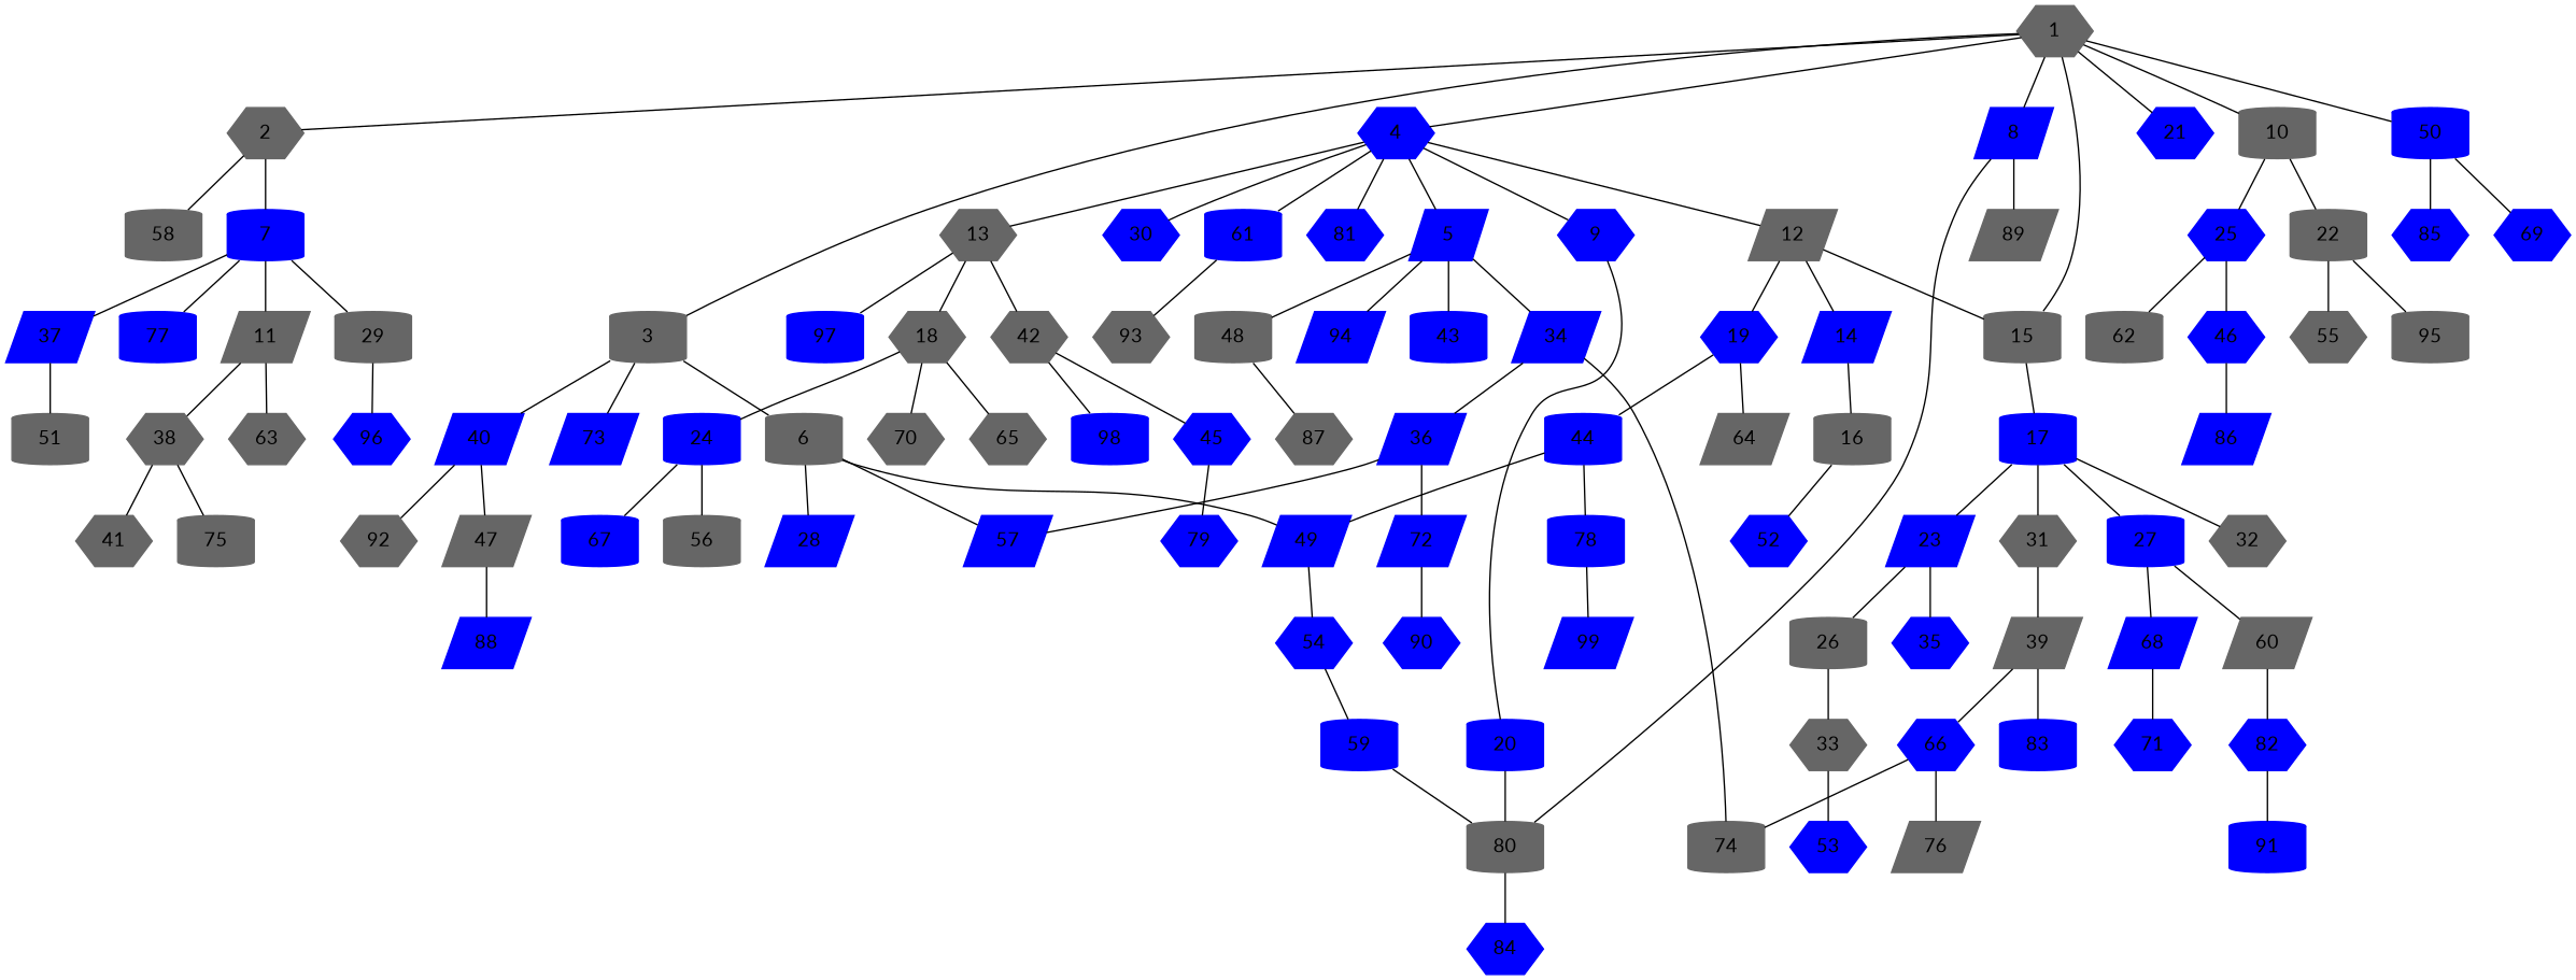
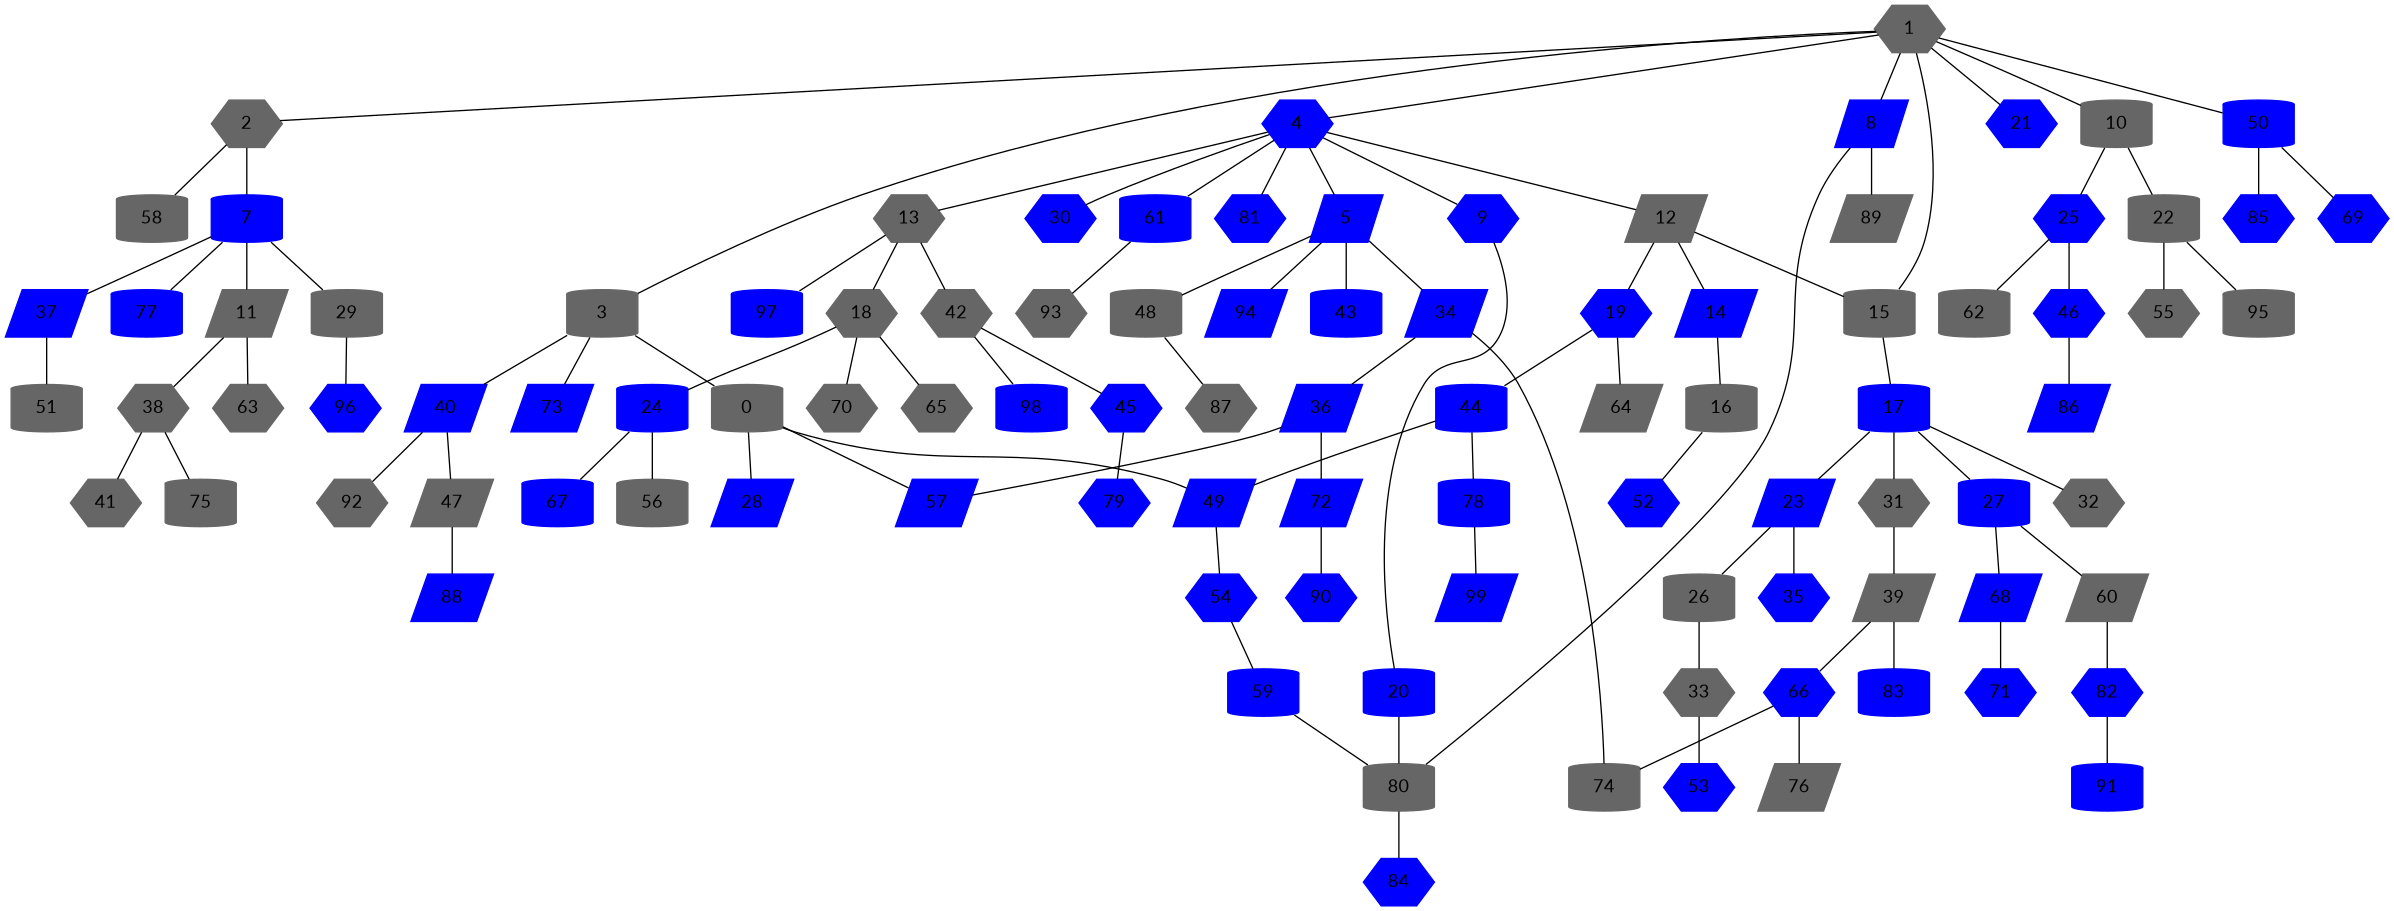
  graph {
    fontname=Lato
    node [color=blue fontname=Lato shape=hexagon style=filled]
    edge [fontname=Lato]
    1 [color=gray40]
    2 [color=gray40]
    3 [color=gray40 shape=cylinder]
    4
    8 [shape=parallelogram]
    10 [color=gray40 shape=cylinder]
    21
    50 [shape=cylinder]
    15 [color=gray40 shape=cylinder]
    7 [shape=cylinder]
    58 [color=gray40 shape=cylinder]
-   6 [color=gray40 shape=cylinder]
+   6 [color=gray40 shape=cylinder label=0]
    40 [shape=parallelogram]
    73 [shape=parallelogram]
    5 [shape=parallelogram]
    9
    12 [color=gray40 shape=parallelogram]
    13 [color=gray40]
    30
    61 [shape=cylinder]
    81
    80 [color=gray40 shape=cylinder]
    89 [color=gray40 shape=parallelogram]
    22 [color=gray40 shape=cylinder]
    25
    69
    85
    11 [color=gray40 shape=parallelogram]
    29 [color=gray40 shape=cylinder]
    37 [shape=parallelogram]
    77 [shape=cylinder]
    28 [shape=parallelogram]
    49 [shape=parallelogram]
    57 [shape=parallelogram]
    47 [color=gray40 shape=parallelogram]
    92 [color=gray40]
    34 [shape=parallelogram]
    43 [shape=cylinder]
    48 [color=gray40 shape=cylinder]
    94 [shape=parallelogram]
    20 [shape=cylinder]
    14 [shape=parallelogram]
    19
    18 [color=gray40]
    42 [color=gray40]
    97 [shape=cylinder]
    93 [color=gray40]
    36 [shape=parallelogram]
    74 [color=gray40 shape=cylinder]
    87 [color=gray40]
    54
    38 [color=gray40]
    63 [color=gray40]
    96
    51 [color=gray40 shape=cylinder]
    84
    17 [shape=cylinder]
    55 [color=gray40]
    95 [color=gray40 shape=cylinder]
    46
    62 [color=gray40 shape=cylinder]
    41 [color=gray40]
    75 [color=gray40 shape=cylinder]
    16 [color=gray40 shape=cylinder]
    44 [shape=cylinder]
    64 [color=gray40 shape=parallelogram]
    24 [shape=cylinder]
    65 [color=gray40]
    70 [color=gray40]
    45
    98 [shape=cylinder]
    52
    23 [shape=parallelogram]
    27 [shape=cylinder]
    31 [color=gray40]
    32 [color=gray40]
    26 [color=gray40 shape=cylinder]
    35
    60 [color=gray40 shape=parallelogram]
    68 [shape=parallelogram]
    39 [color=gray40 shape=parallelogram]
    56 [color=gray40 shape=cylinder]
    67 [shape=cylinder]
    78 [shape=cylinder]
    33 [color=gray40]
    86 [shape=parallelogram]
    53
    82
    71
    66
    83 [shape=cylinder]
    72 [shape=parallelogram]
    90
    76 [color=gray40 shape=parallelogram]
    88 [shape=parallelogram]
    79
    99 [shape=parallelogram]
    59 [shape=cylinder]
    91 [shape=cylinder]
    1 -- 2
    1 -- 3
    1 -- 4
    1 -- 8
    1 -- 10
    1 -- 21
    1 -- 50
    1 -- 15
    2 -- 7
    2 -- 58
    3 -- 6
    3 -- 40
    3 -- 73
    4 -- 5
    4 -- 9
    4 -- 12
    4 -- 13
    4 -- 30
    4 -- 61
    4 -- 81
    8 -- 80
    8 -- 89
    10 -- 22
    10 -- 25
    50 -- 69
    50 -- 85
    15 -- 17
    7 -- 11
    7 -- 29
    7 -- 37
    7 -- 77
    6 -- 28
    6 -- 49
    6 -- 57
    40 -- 47
    40 -- 92
    5 -- 34
    5 -- 43
    5 -- 48
    5 -- 94
    9 -- 20
    12 -- 15
    12 -- 14
    12 -- 19
    13 -- 18
    13 -- 42
    13 -- 97
    61 -- 93
    80 -- 84
    22 -- 55
    22 -- 95
    25 -- 46
    25 -- 62
    11 -- 38
    11 -- 63
    29 -- 96
    37 -- 51
    49 -- 54
    47 -- 88
    34 -- 36
    34 -- 74
    48 -- 87
    20 -- 80
    14 -- 16
    19 -- 44
    19 -- 64
    18 -- 24
    18 -- 65
    18 -- 70
    42 -- 45
    42 -- 98
    36 -- 57
    36 -- 72
    54 -- 59
    38 -- 41
    38 -- 75
    17 -- 23
    17 -- 27
    17 -- 31
    17 -- 32
    46 -- 86
    16 -- 52
    44 -- 49
    44 -- 78
    24 -- 56
    24 -- 67
    45 -- 79
    23 -- 26
    23 -- 35
    27 -- 60
    27 -- 68
    31 -- 39
    26 -- 33
    60 -- 82
    68 -- 71
    39 -- 66
    39 -- 83
    78 -- 99
    33 -- 53
    82 -- 91
    66 -- 74
    66 -- 76
    72 -- 90
    59 -- 80
  }
